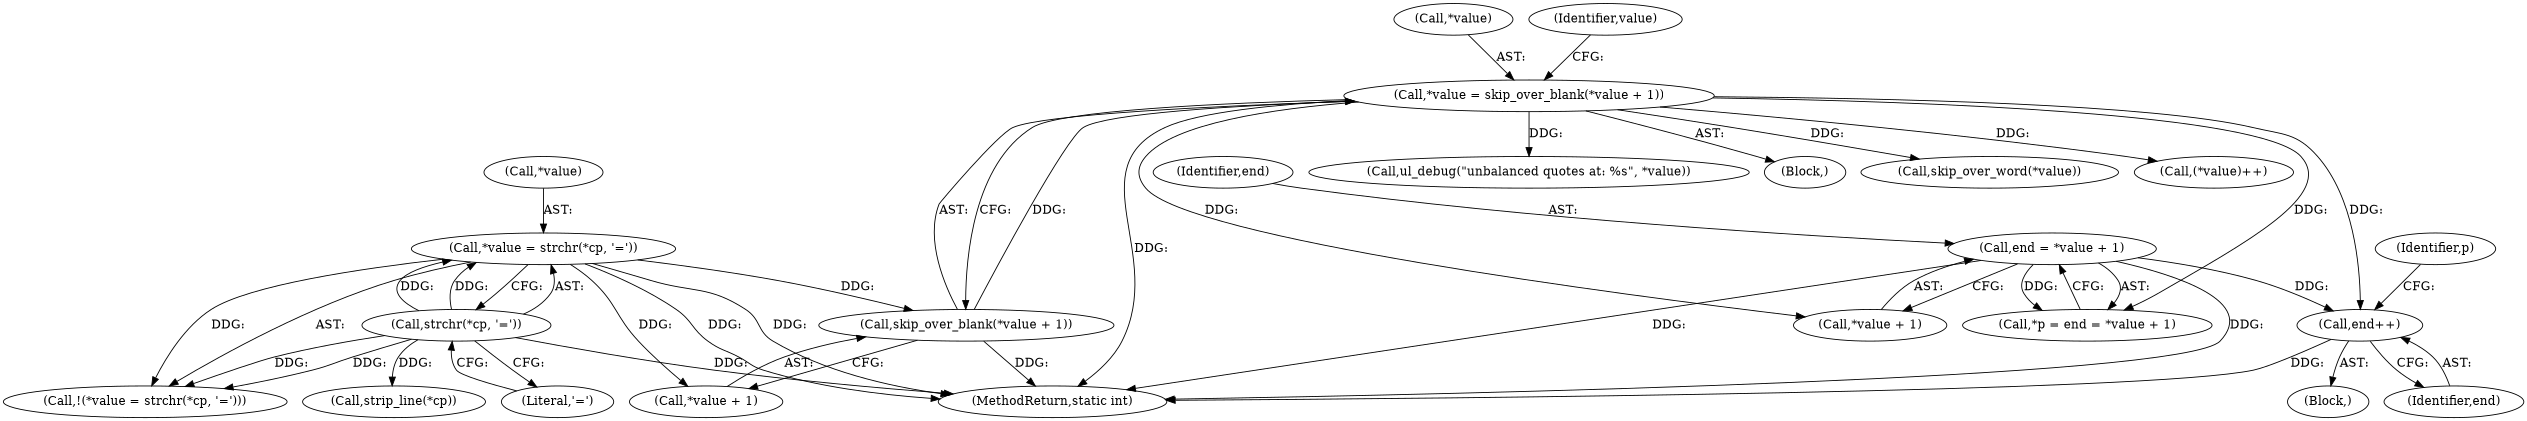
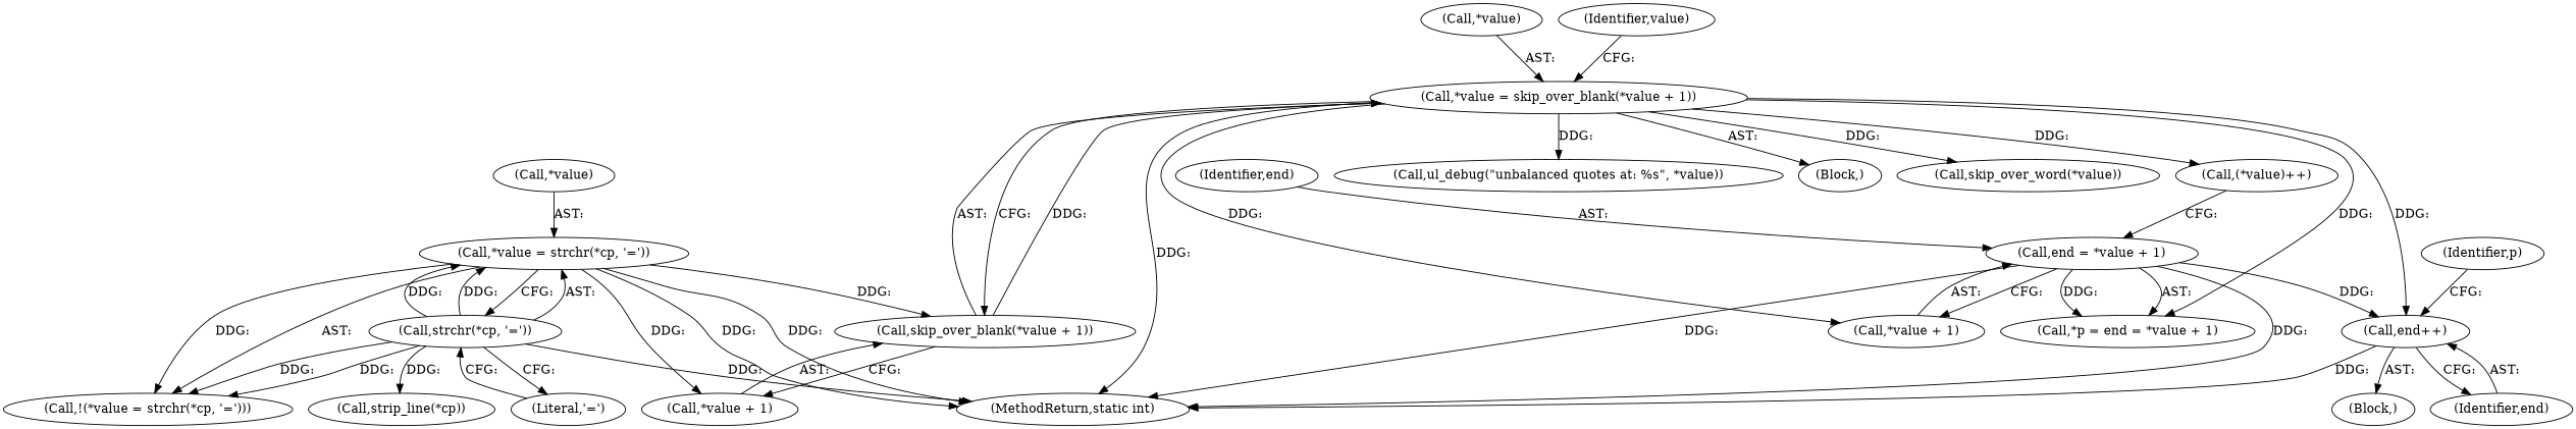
  digraph {
    n1 [label="(Call,end++)"]
    n2 [label="(MethodReturn,static int)"]
    n3 [label="(Block,)"]
    n4 [label="(Identifier,end)"]
    n5 [label="(Call,end = *value + 1)"]
    n6 [label="(Call,*value + 1)"]
    n7 [label="(Call,*p = end = *value + 1)"]
    n8 [label="(Call,*value = skip_over_blank(*value + 1))"]
    n9 [label="(Call,skip_over_blank(*value + 1))"]
    n10 [label="(Call,(*value)++)"]
    n11 [label="(Call,ul_debug(\"unbalanced quotes at: %s\", *value))"]
    n12 [label="(Block,)"]
    n13 [label="(Call,skip_over_word(*value))"]
    n14 [label="(Call,*value + 1)"]
    n15 [label="(Call,*value = strchr(*cp, '='))"]
    n16 [label="(Call,strchr(*cp, '='))"]
    n17 [label="(Call,!(*value = strchr(*cp, '=')))"]
    n18 [label="(Call,strip_line(*cp))"]
    n19 [label="(Literal,'=')"]
    n20 [label="(Call,*value)"]
    n21 [label="(Identifier,end)"]
    n22 [label="(Identifier,p)"]
    n23 [label="(Call,*value)"]
    n24 [label="(Identifier,value)"]
    n1 -> n2 [label="DDG: "]
    n1 -> n3 [label="AST: "]
    n1 -> n4 [label="CFG: "]
    n4 -> n1 [label="AST: "]
    n5 -> n1 [label="DDG: "]
    n5 -> n2 [label="DDG: "]
    n5 -> n2 [label="DDG: "]
    n5 -> n6 [label="CFG: "]
    n5 -> n7 [label="AST: "]
    n5 -> n7 [label="DDG: "]
    n6 -> n5 [label="AST: "]
-   n7 -> n5 [label="CFG: "]
+   n10 -> n5 [label="CFG: "]
    n8 -> n1 [label="DDG: "]
    n8 -> n2 [label="DDG: "]
    n8 -> n6 [label="DDG: "]
    n8 -> n7 [label="DDG: "]
    n8 -> n9 [label="CFG: "]
    n8 -> n10 [label="DDG: "]
    n8 -> n11 [label="DDG: "]
    n8 -> n12 [label="AST: "]
    n8 -> n13 [label="DDG: "]
-   n9 -> n2 [label="DDG: "]
    n9 -> n8 [label="AST: "]
    n9 -> n8 [label="DDG: "]
    n9 -> n14 [label="CFG: "]
    n14 -> n9 [label="AST: "]
    n15 -> n2 [label="DDG: "]
    n15 -> n2 [label="DDG: "]
    n15 -> n9 [label="DDG: "]
    n15 -> n14 [label="DDG: "]
    n15 -> n16 [label="CFG: "]
    n15 -> n17 [label="AST: "]
    n15 -> n17 [label="DDG: "]
    n16 -> n2 [label="DDG: "]
    n16 -> n15 [label="AST: "]
    n16 -> n15 [label="DDG: "]
    n16 -> n15 [label="DDG: "]
    n16 -> n17 [label="DDG: "]
    n16 -> n17 [label="DDG: "]
    n16 -> n18 [label="DDG: "]
    n16 -> n19 [label="CFG: "]
    n19 -> n16 [label="CFG: "]
    n20 -> n8 [label="AST: "]
    n21 -> n5 [label="AST: "]
    n22 -> n1 [label="CFG: "]
    n23 -> n15 [label="AST: "]
    n24 -> n8 [label="CFG: "]
  }
